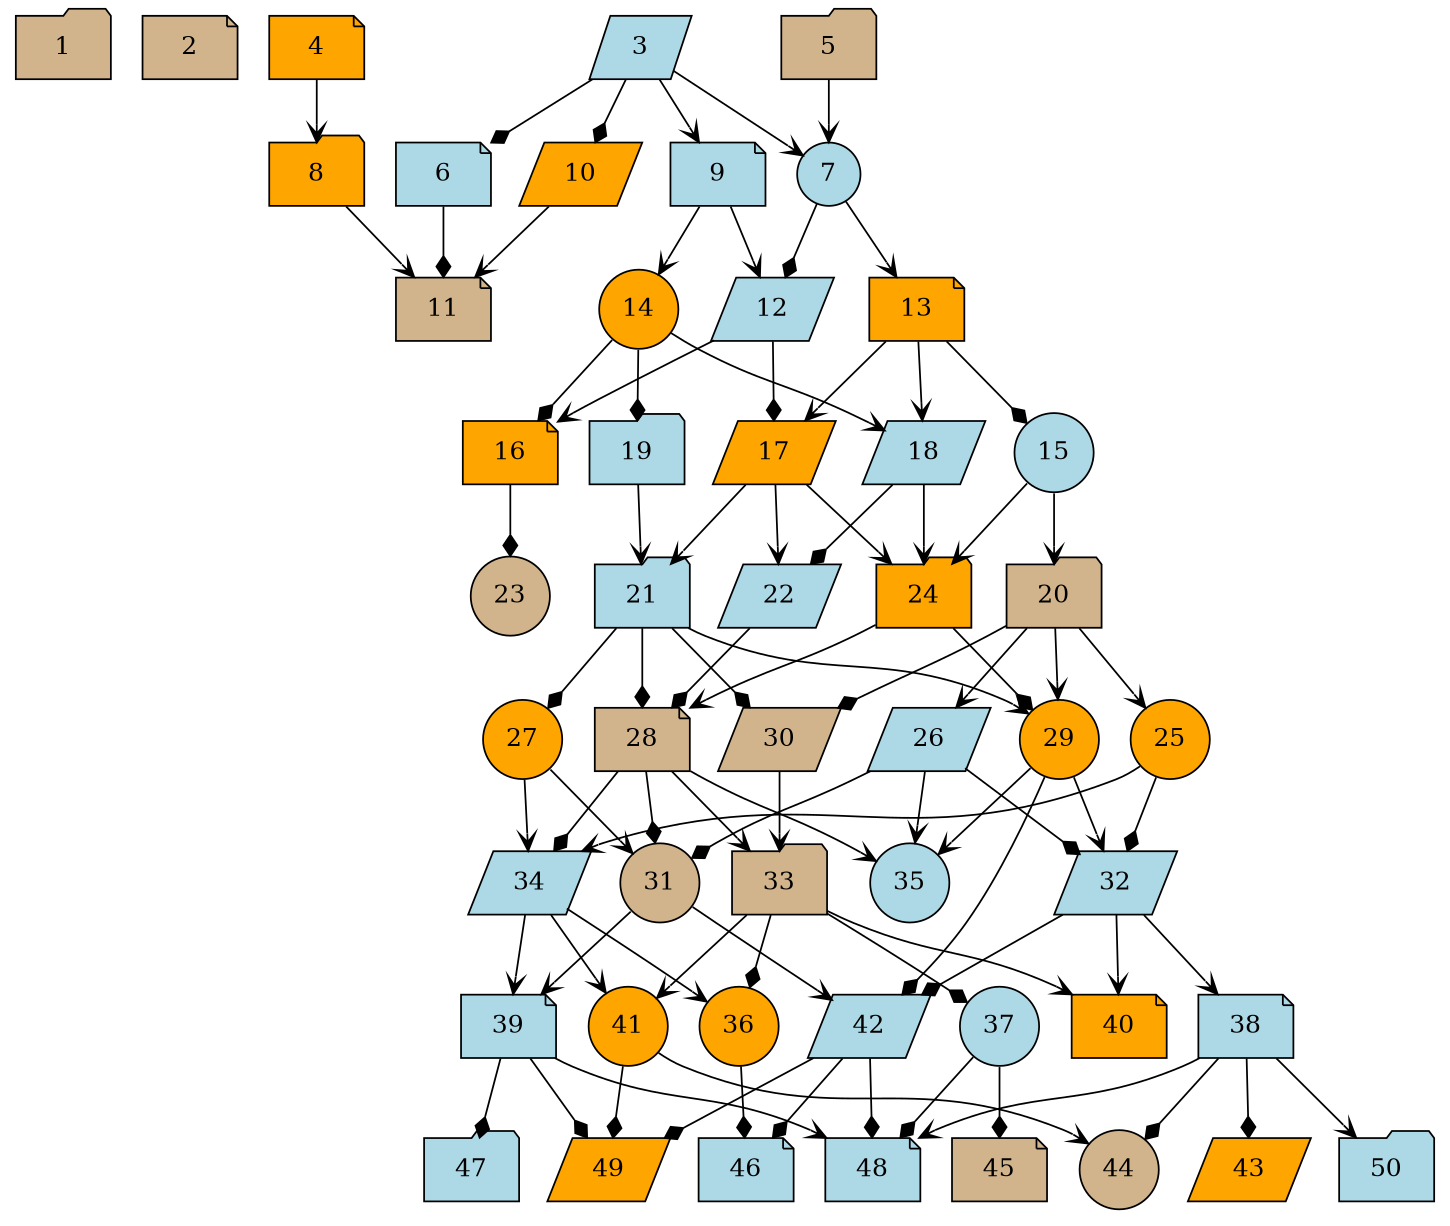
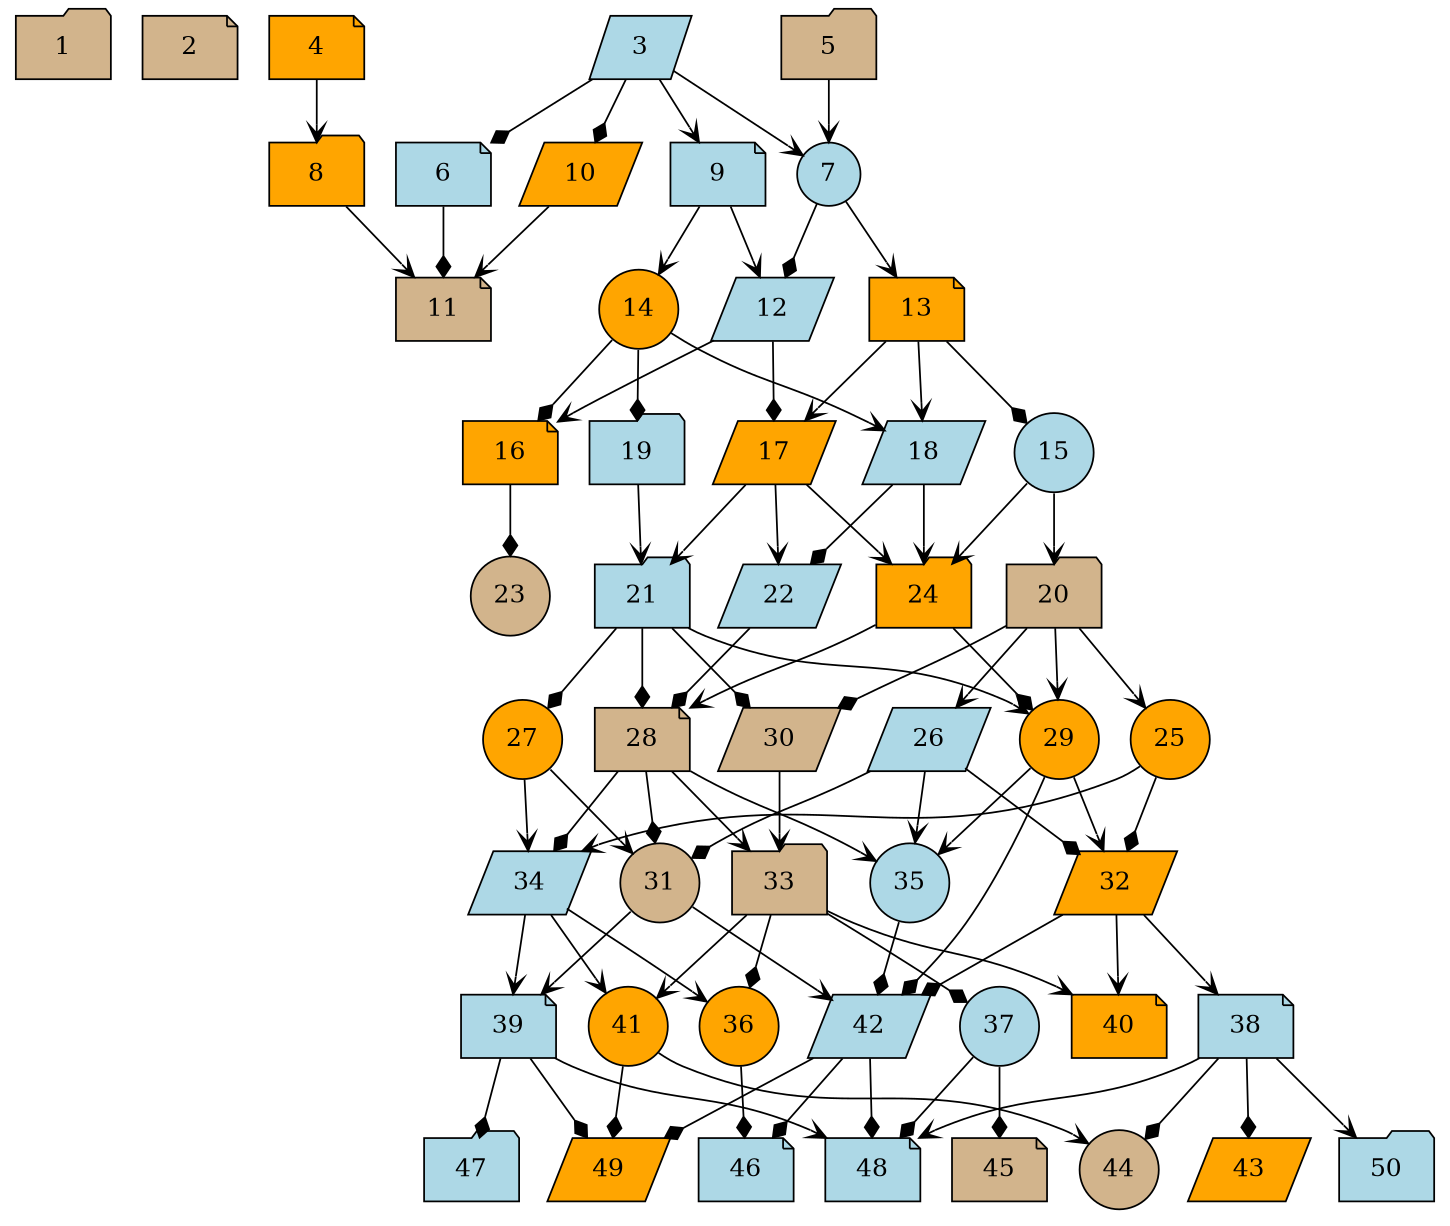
  digraph {
    node [alpha=0.14 fillcolor=lightblue shape=note style=filled]
    edge [arrowhead=vee]
    1 [alpha=0.00 expect_size=29062144 fillcolor=tan shape=folder]
    2 [alpha=0.10 expect_size=18408448 fillcolor=tan]
    3 [alpha=0.08 expect_size=29083648 shape=parallelogram]
    6 [expect_size=16281600]
    7 [alpha=0.19 expect_size=11013120 shape=circle]
    9 [alpha=0.02 expect_size=12599296]
    10 [expect_size=27494400 fillcolor=orange shape=parallelogram]
    11 [alpha=0.20 expect_size=16058368 fillcolor=tan]
    12 [alpha=0.13 expect_size=16569344 shape=parallelogram]
    13 [alpha=0.16 expect_size=39089152 fillcolor=orange]
    14 [expect_size=9929728 fillcolor=orange shape=circle]
    16 [alpha=0.09 expect_size=28032000 fillcolor=orange]
    17 [alpha=0.10 expect_size=12732416 fillcolor=orange shape=parallelogram]
    15 [alpha=0.12 expect_size=51636224 shape=circle]
    18 [expect_size=9199616 shape=parallelogram]
    19 [alpha=0.19 expect_size=9203712 shape=folder]
    4 [alpha=0.18 expect_size=47872000 fillcolor=orange]
    8 [alpha=0.00 expect_size=12553216 fillcolor=orange shape=folder]
    5 [alpha=0.10 expect_size=19534848 fillcolor=tan shape=folder]
    23 [alpha=0.05 expect_size=30946304 fillcolor=tan shape=circle]
    24 [alpha=0.18 expect_size=21111808 fillcolor=orange shape=folder]
    21 [alpha=0.06 expect_size=46469120 shape=folder]
    22 [alpha=0.11 expect_size=46328832 shape=parallelogram]
    20 [alpha=0.08 expect_size=12872704 fillcolor=tan shape=folder]
    29 [alpha=0.06 expect_size=19616768 fillcolor=orange shape=circle]
    28 [expect_size=33828864 fillcolor=tan]
    30 [alpha=0.07 expect_size=17217536 fillcolor=tan shape=parallelogram]
    27 [alpha=0.05 expect_size=9946112 fillcolor=orange shape=circle]
    25 [alpha=0.16 expect_size=7543808 fillcolor=orange shape=circle]
    26 [alpha=0.20 expect_size=35911680 shape=parallelogram]
-   32 [alpha=0.04 expect_size=50459648 shape=parallelogram]
+   32 [alpha=0.04 expect_size=50459648 fillcolor=orange shape=parallelogram]
    34 [alpha=0.16 expect_size=41076736 shape=parallelogram]
    31 [alpha=0.13 expect_size=35288064 fillcolor=tan shape=circle]
    35 [alpha=0.03 expect_size=35807232 shape=circle]
    42 [expect_size=41129984 shape=parallelogram]
    33 [alpha=0.09 expect_size=28712960 fillcolor=tan shape=folder]
    38 [alpha=0.00 expect_size=38851584]
    40 [alpha=0.09 expect_size=39302144 fillcolor=orange]
    39 [alpha=0.03 expect_size=25008128]
    36 [alpha=0.19 expect_size=27199488 fillcolor=orange shape=circle]
    41 [alpha=0.13 expect_size=9613312 fillcolor=orange shape=circle]
    37 [alpha=0.19 expect_size=26290176 shape=circle]
    48 [alpha=0.18 expect_size=19791872]
    49 [alpha=0.11 expect_size=20341760 fillcolor=orange shape=parallelogram]
    46 [alpha=0.17 expect_size=23595008]
    43 [alpha=0.06 expect_size=50807808 fillcolor=orange shape=parallelogram]
    44 [alpha=0.05 expect_size=25306112 fillcolor=tan shape=circle]
    50 [alpha=0.09 expect_size=27805696 shape=folder]
    47 [alpha=0.12 expect_size=22195200 shape=folder]
    45 [alpha=0.04 expect_size=16499712 fillcolor=tan]
    3 -> 6 [arrowhead=diamond]
    3 -> 7
    3 -> 9
    3 -> 10 [arrowhead=diamond]
    6 -> 11 [arrowhead=diamond]
    7 -> 12 [arrowhead=diamond]
    7 -> 13
    9 -> 12
    9 -> 14
    10 -> 11
    12 -> 16
    12 -> 17 [arrowhead=diamond]
    13 -> 17
    13 -> 15 [arrowhead=diamond]
    13 -> 18
    14 -> 16 [arrowhead=diamond]
    14 -> 18
    14 -> 19 [arrowhead=diamond]
    16 -> 23 [arrowhead=diamond]
    17 -> 24
    17 -> 21
    17 -> 22
    15 -> 24
    15 -> 20
    18 -> 24
    18 -> 22 [arrowhead=diamond]
    19 -> 21
    4 -> 8
    8 -> 11
    5 -> 7
    24 -> 29 [arrowhead=diamond]
    24 -> 28
    21 -> 29
    21 -> 28 [arrowhead=diamond]
    21 -> 30 [arrowhead=diamond]
    21 -> 27 [arrowhead=diamond]
    22 -> 28 [arrowhead=diamond]
    20 -> 29
    20 -> 30 [arrowhead=diamond]
    20 -> 25
    20 -> 26
    29 -> 32
    29 -> 35
    29 -> 42 [arrowhead=diamond]
    28 -> 34 [arrowhead=diamond]
    28 -> 31 [arrowhead=diamond]
    28 -> 35
    28 -> 33
    30 -> 33
    27 -> 34
    27 -> 31
    25 -> 32 [arrowhead=diamond]
    25 -> 34
    26 -> 32 [arrowhead=diamond]
    26 -> 31 [arrowhead=diamond]
    26 -> 35
    32 -> 42 [arrowhead=diamond]
    32 -> 38
    32 -> 40
    34 -> 39
    34 -> 36
    34 -> 41
    31 -> 42
    31 -> 39
+   35 -> 42 [arrowhead=diamond]
    42 -> 48 [arrowhead=diamond]
    42 -> 49 [arrowhead=diamond]
    42 -> 46 [arrowhead=diamond]
    33 -> 40
    33 -> 36 [arrowhead=diamond]
    33 -> 41
    33 -> 37 [arrowhead=diamond]
    38 -> 48
    38 -> 43 [arrowhead=diamond]
    38 -> 44 [arrowhead=diamond]
    38 -> 50
    39 -> 48
    39 -> 49 [arrowhead=diamond]
    39 -> 47 [arrowhead=diamond]
    36 -> 46 [arrowhead=diamond]
    41 -> 49 [arrowhead=diamond]
    41 -> 44
    37 -> 48 [arrowhead=diamond]
    37 -> 45 [arrowhead=diamond]
  }
